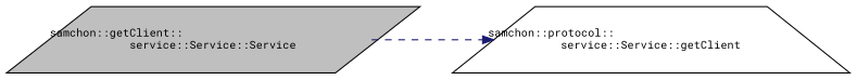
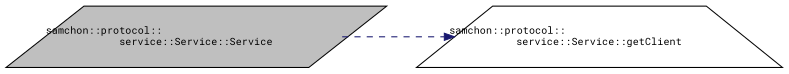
  digraph {
    rankdir=LR
    fontname="Roboto Mono"
    node [color=black fontname="Roboto Mono" fontsize=10 style=filled]
-   n1 [fillcolor=grey75 fontcolor=black height=0.2 label="samchon::getClient::\lservice::Service::Service" shape=parallelogram width=0.4]
+   n1 [fillcolor=grey75 fontcolor=black height=0.2 label="samchon::protocol::\lservice::Service::Service" shape=parallelogram width=0.4]
    n2 [fillcolor=white height=0.2 label="samchon::protocol::\lservice::Service::getClient" shape=trapezium width=0.4]
    n1 -> n2 [color=midnightblue fontname="Roboto Mono" fontsize=10 labelfontname=Helvetica labelfontsize=10 style=dashed]
  }
